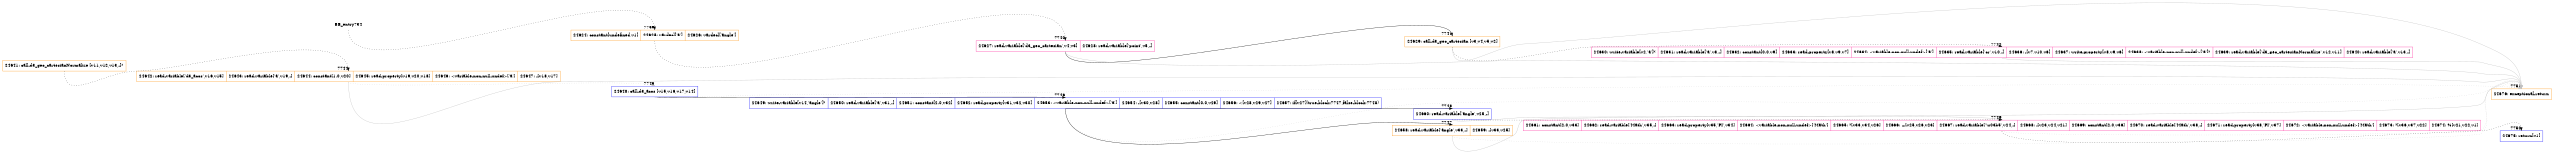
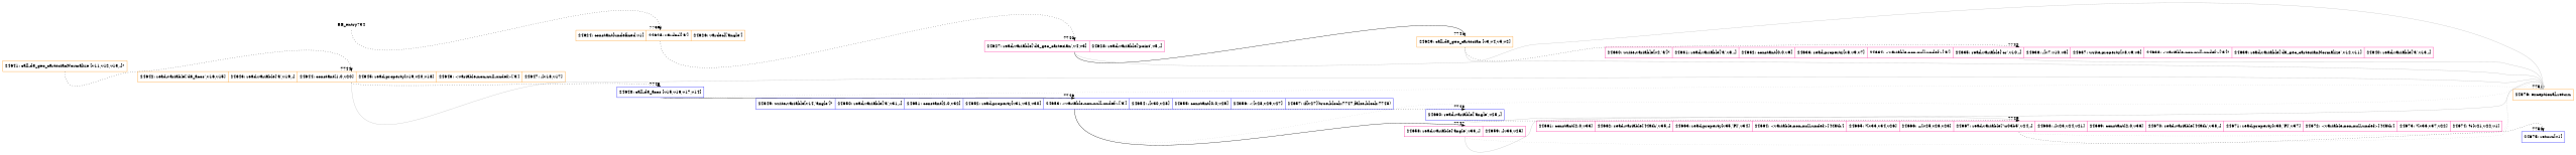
  digraph {
    rankdir=LR
    node [color=blue shape=record]
    edge [headport=n style=dotted tailport=s]
    n1 [label=BB_entry734 shape=none]
    n2 [color=darkorange label="{24624: constant[undefined,v1]|24625: vardecl['a']|24626: vardecl['angle']}"]
    n3 [color=deeppink label="{24627: read-variable['d3_geo_cartesian',v4,v3]|24628: read-variable['point',v5,-]}"]
    n4 [color=darkorange label="{24629: call-d3_geo_cartesian [v3,v4,v5,v2]}"]
    n5 [color=darkorange label="{24676: exceptional-return}"]
    n6 [color=deeppink label="{24630: write-variable[v2,'a']*|24631: read-variable['a',v8,-]|24632: constant[0.0,v9]|24633: read-property[v8,v9,v7]|24634: \<variable-non-null-undef\>['a']|24635: read-variable['cr',v10,-]|24636: -[v7,v10,v6]|24637: write-property[v8,v9,v6]|24638: \<variable-non-null-undef\>['a']*|24639: read-variable['d3_geo_cartesianNormalize',v12,v11]|24640: read-variable['a',v13,-]}"]
    n7 [color=darkorange label="{24641: call-d3_geo_cartesianNormalize [v11,v12,v13,-]*}"]
    n8 [color=darkorange label="{24642: read-variable['d3_acos',v16,v15]|24643: read-variable['a',v19,-]|24644: constant[1.0,v20]|24645: read-property[v19,v20,v18]|24646: \<variable-non-null-undef\>['a']|24647: -[v18,v17]}"]
    n9 [label="{24648: call-d3_acos [v15,v16,v17,v14]}"]
    n10 [label="{24649: write-variable[v14,'angle']*|24650: read-variable['a',v31,-]|24651: constant[2.0,v32]|24652: read-property[v31,v32,v30]|24653: \<variable-non-null-undef\>['a']|24654: -[v30,v28]|24655: constant[0.0,v29]|24656: \<[v28,v29,v27]|24657: if[v27](true-block:7747,false-block:7748)}"]
-   n11 [color=darkorange label="{24658: read-variable['angle',v33,-]|24659: -[v33,v25]}"]
+   n11 [color=deeppink label="{24658: read-variable['angle',v33,-]|24659: -[v33,v25]}"]
    n12 [label="{24660: read-variable['angle',v25,-]}"]
    n13 [color=deeppink label="{24661: constant[2.0,v33]|24662: read-variable['Math',v35,-]|24663: read-property[v35,'PI',v34]|24664: \<variable-non-null-undef\>['Math']|24665: *[v33,v34,v26]|24666: +[v25,v26,v23]|24667: read-variable['\\u03b5',v24,-]|24668: -[v23,v24,v21]|24669: constant[2.0,v36]|24670: read-variable['Math',v38,-]|24671: read-property[v38,'PI',v37]|24672: \<variable-non-null-undef\>['Math']|24673: *[v36,v37,v22]|24674: %[v21,v22,v1]}"]
    n14 [label="{24675: return[v1]}"]
    n1 -> n2 [headlabel="    7739"]
    n2 -> n3 [headlabel="      7740"]
    n3 -> n4 [headlabel="      7741" style=solid]
    n3 -> n5 [color=gray headlabel="      7751" style=solid]
    n4 -> n5 [color=gray style=solid]
    n4 -> n6 [headlabel="      7742"]
    n6 -> n5 [color=gray style=solid]
    n7 -> n8 [headlabel="      7744"]
    n8 -> n5 [color=gray style=solid]
-   n8 -> n9 [headlabel="      7745" color=gray]
+   n8 -> n9 [headlabel="      7745"]
    n9 -> n5 [color=gray]
    n9 -> n10 [headlabel="      7746" style=solid]
    n10 -> n5 [color=gray]
    n10 -> n11 [headlabel="      7747" style=solid]
-   n10 -> n12 [headlabel="      7748" style=solid]
+   n10 -> n12 [headlabel="      7748"]
    n11 -> n5 [color=gray]
    n11 -> n13 [color=gray headlabel="      7749" style=solid]
    n12 -> n5 [color=gray style=solid]
    n12 -> n13
    n13 -> n5 [color=gray]
    n13 -> n14 [headlabel="      7750"]
  }
